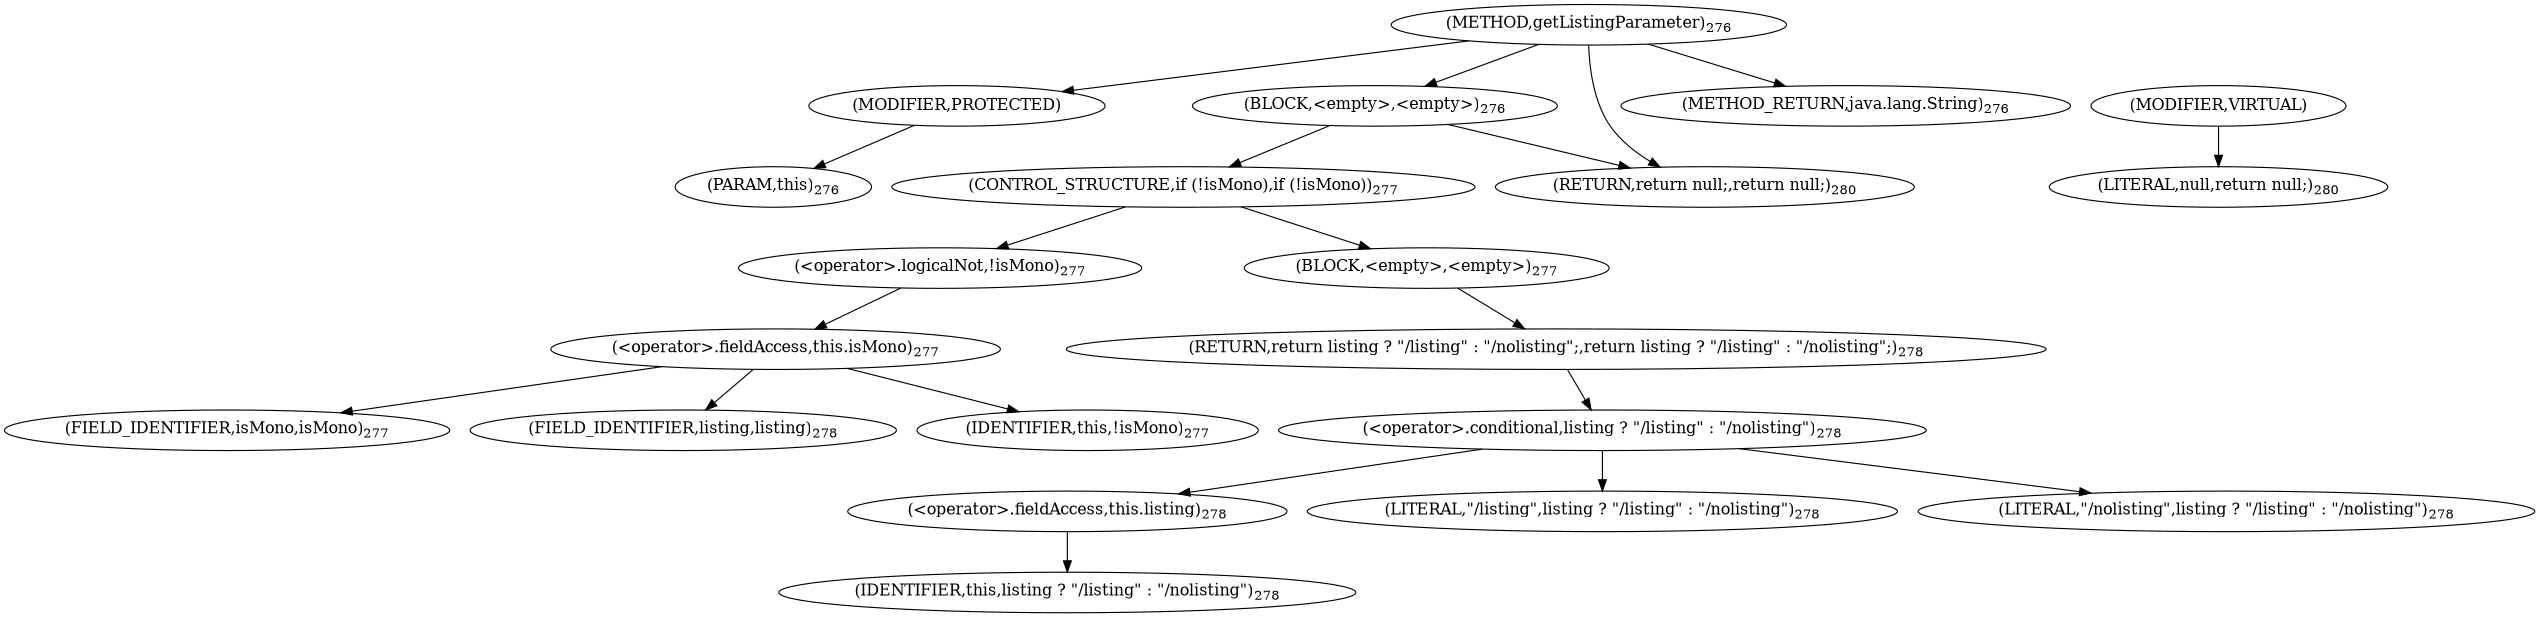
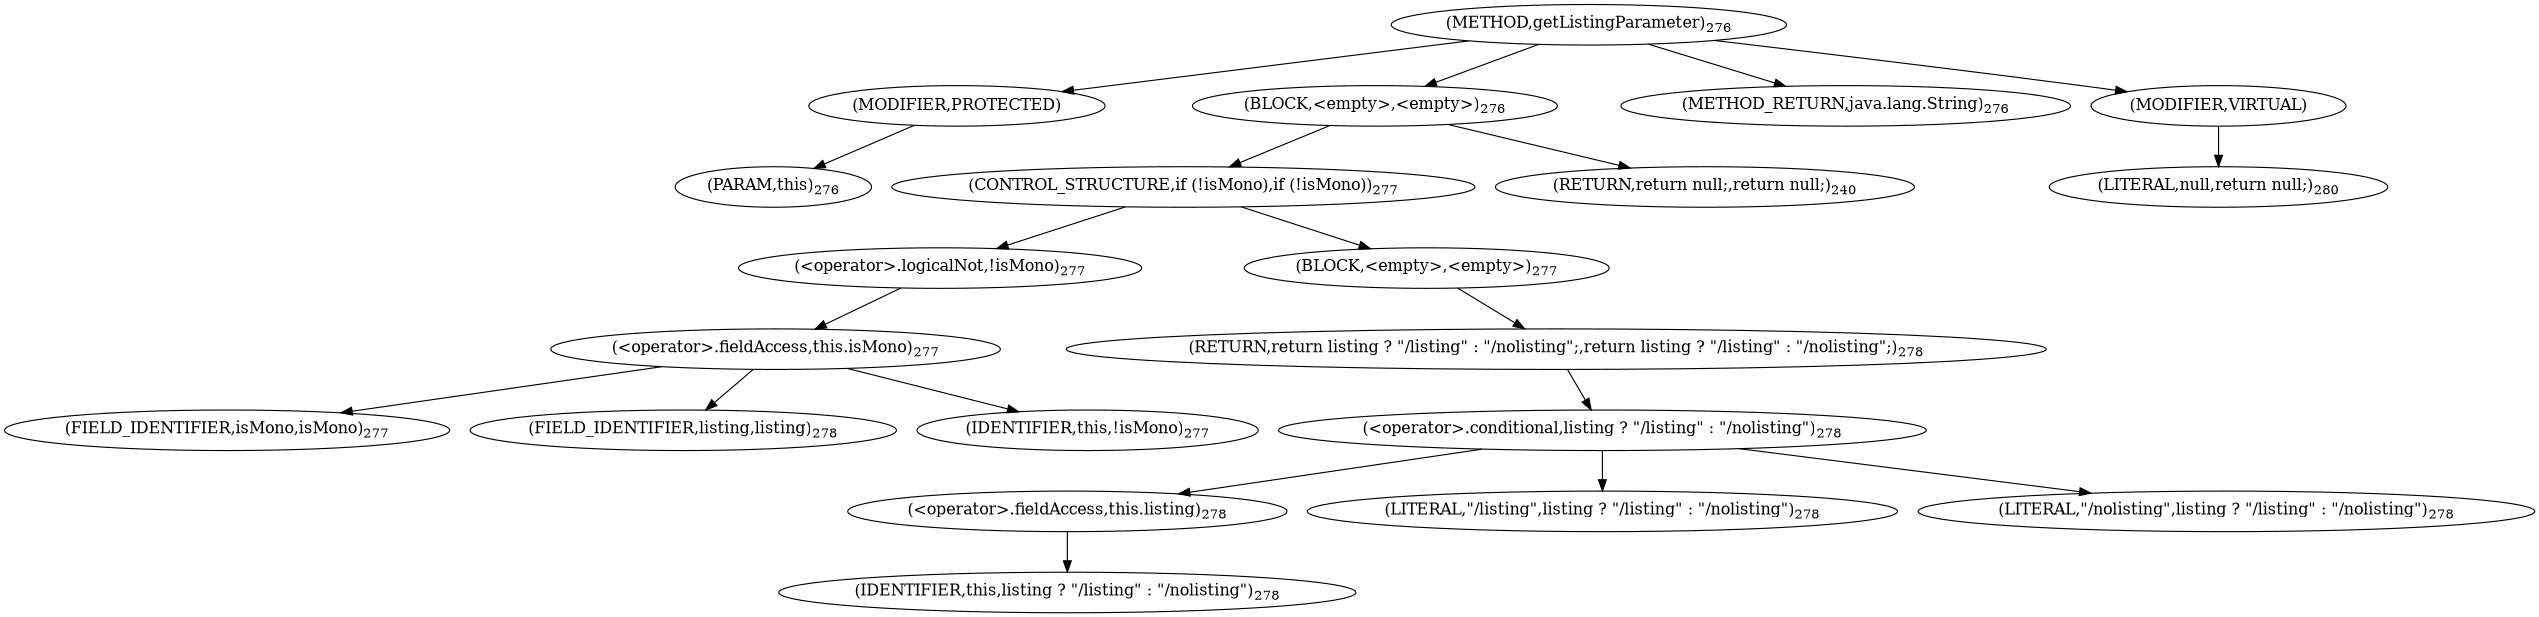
  digraph {
    n1 [label=<(METHOD,getListingParameter)<SUB>276</SUB>>]
    n2 [label=<(BLOCK,&lt;empty&gt;,&lt;empty&gt;)<SUB>276</SUB>>]
    n3 [label=<(MODIFIER,PROTECTED)>]
    n4 [label=<(MODIFIER,VIRTUAL)>]
    n5 [label=<(METHOD_RETURN,java.lang.String)<SUB>276</SUB>>]
    n6 [label=<(PARAM,this)<SUB>276</SUB>>]
    n7 [label=<(CONTROL_STRUCTURE,if (!isMono),if (!isMono))<SUB>277</SUB>>]
-   n8 [label=<(RETURN,return null;,return null;)<SUB>280</SUB>>]
+   n8 [label=<(RETURN,return null;,return null;)<SUB>240</SUB>>]
    n9 [label=<(LITERAL,null,return null;)<SUB>280</SUB>>]
    n10 [label=<(&lt;operator&gt;.logicalNot,!isMono)<SUB>277</SUB>>]
    n11 [label=<(BLOCK,&lt;empty&gt;,&lt;empty&gt;)<SUB>277</SUB>>]
    n12 [label=<(&lt;operator&gt;.fieldAccess,this.isMono)<SUB>277</SUB>>]
    n13 [label=<(RETURN,return listing ? &quot;/listing&quot; : &quot;/nolisting&quot;;,return listing ? &quot;/listing&quot; : &quot;/nolisting&quot;;)<SUB>278</SUB>>]
    n14 [label=<(IDENTIFIER,this,!isMono)<SUB>277</SUB>>]
    n15 [label=<(FIELD_IDENTIFIER,isMono,isMono)<SUB>277</SUB>>]
    n16 [label=<(FIELD_IDENTIFIER,listing,listing)<SUB>278</SUB>>]
    n17 [label=<(&lt;operator&gt;.conditional,listing ? &quot;/listing&quot; : &quot;/nolisting&quot;)<SUB>278</SUB>>]
    n18 [label=<(&lt;operator&gt;.fieldAccess,this.listing)<SUB>278</SUB>>]
    n19 [label=<(LITERAL,&quot;/listing&quot;,listing ? &quot;/listing&quot; : &quot;/nolisting&quot;)<SUB>278</SUB>>]
    n20 [label=<(LITERAL,&quot;/nolisting&quot;,listing ? &quot;/listing&quot; : &quot;/nolisting&quot;)<SUB>278</SUB>>]
    n21 [label=<(IDENTIFIER,this,listing ? &quot;/listing&quot; : &quot;/nolisting&quot;)<SUB>278</SUB>>]
    n1 -> n2
    n1 -> n3
-   n1 -> n8
+   n1 -> n4
    n1 -> n5
    n2 -> n7
    n2 -> n8
    n3 -> n6
    n4 -> n9
    n7 -> n10
    n7 -> n11
    n10 -> n12
    n11 -> n13
    n12 -> n14
    n12 -> n15
    n12 -> n16
    n13 -> n17
    n17 -> n18
    n17 -> n19
    n17 -> n20
    n18 -> n21
  }
